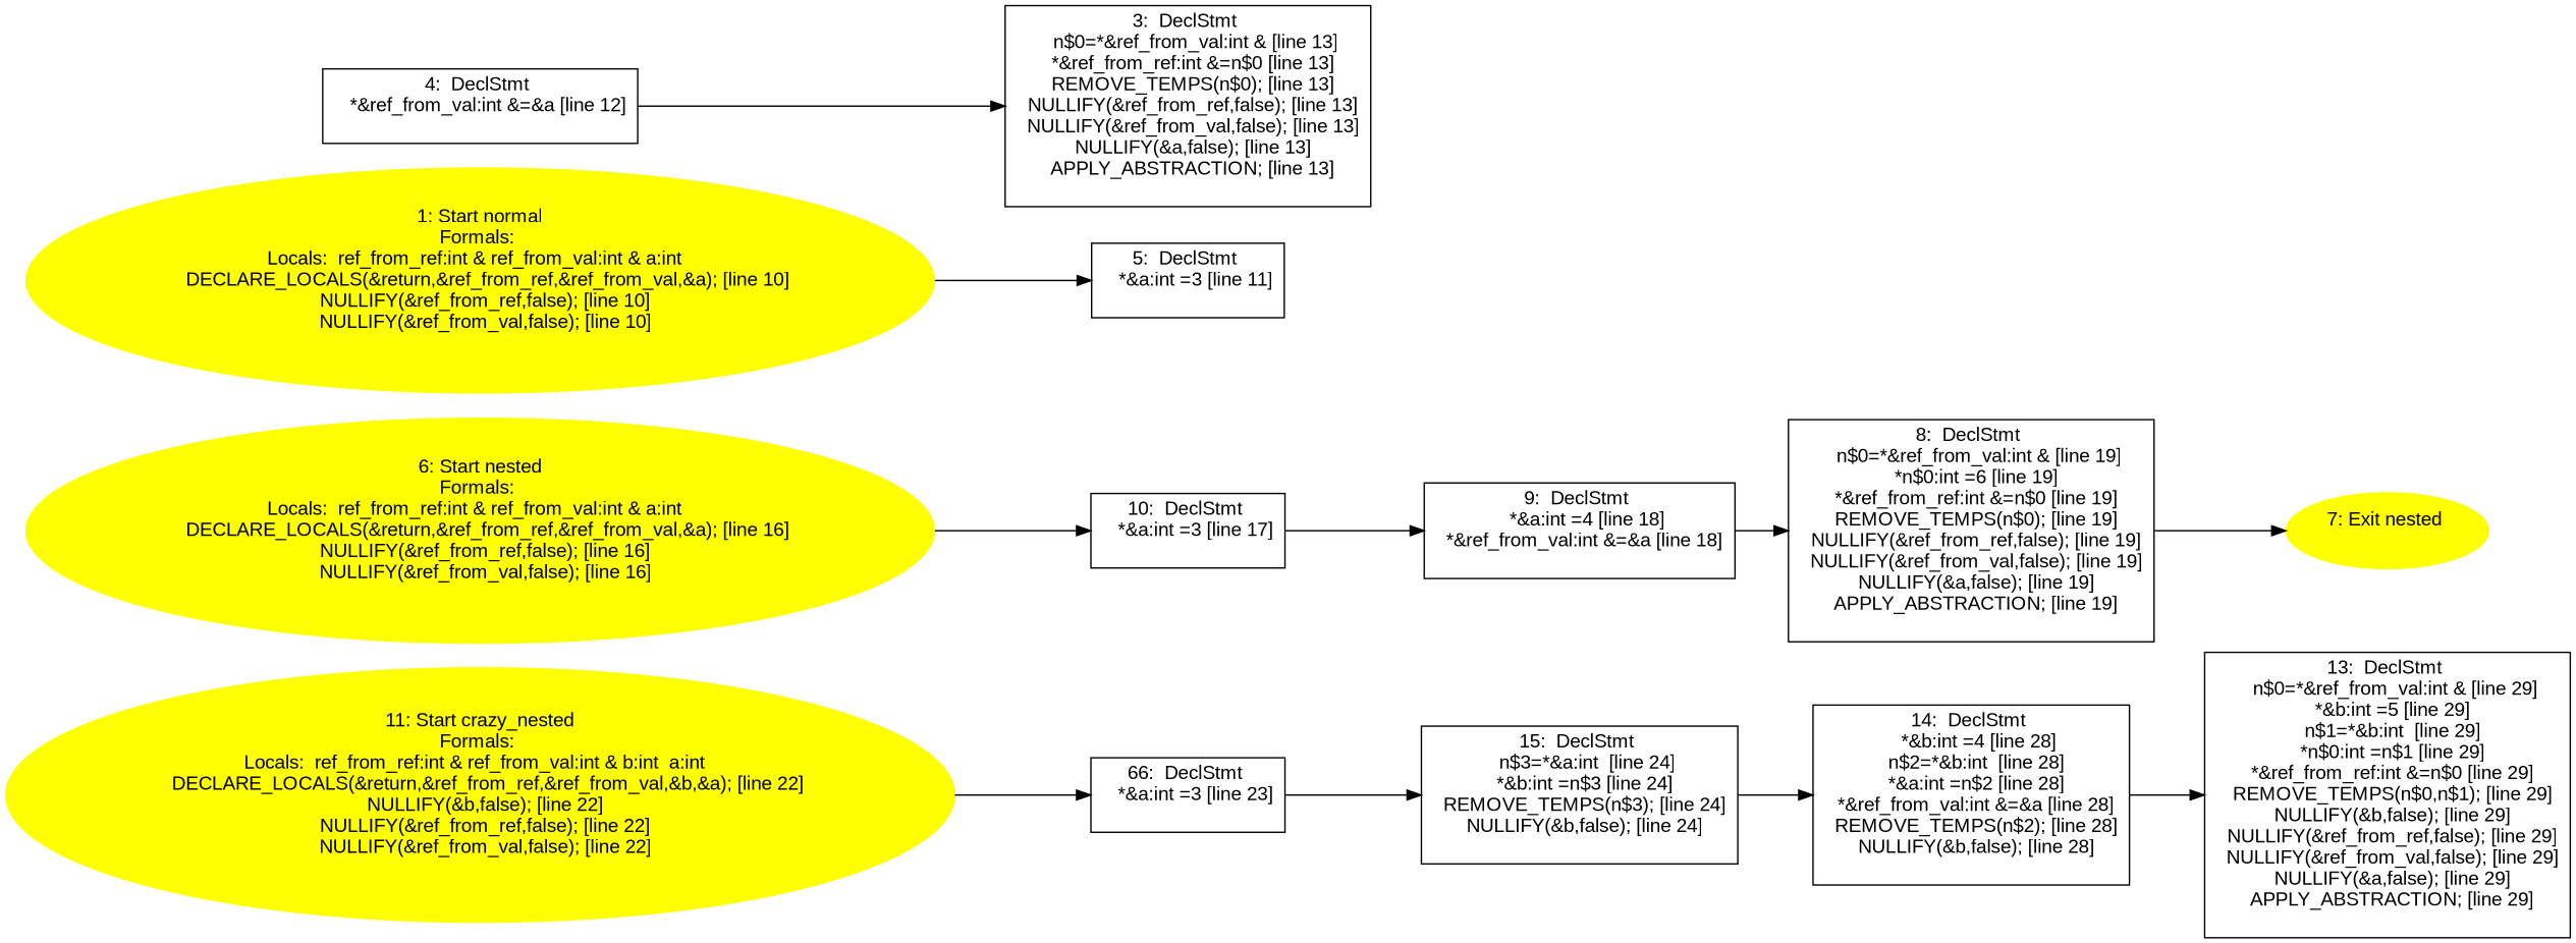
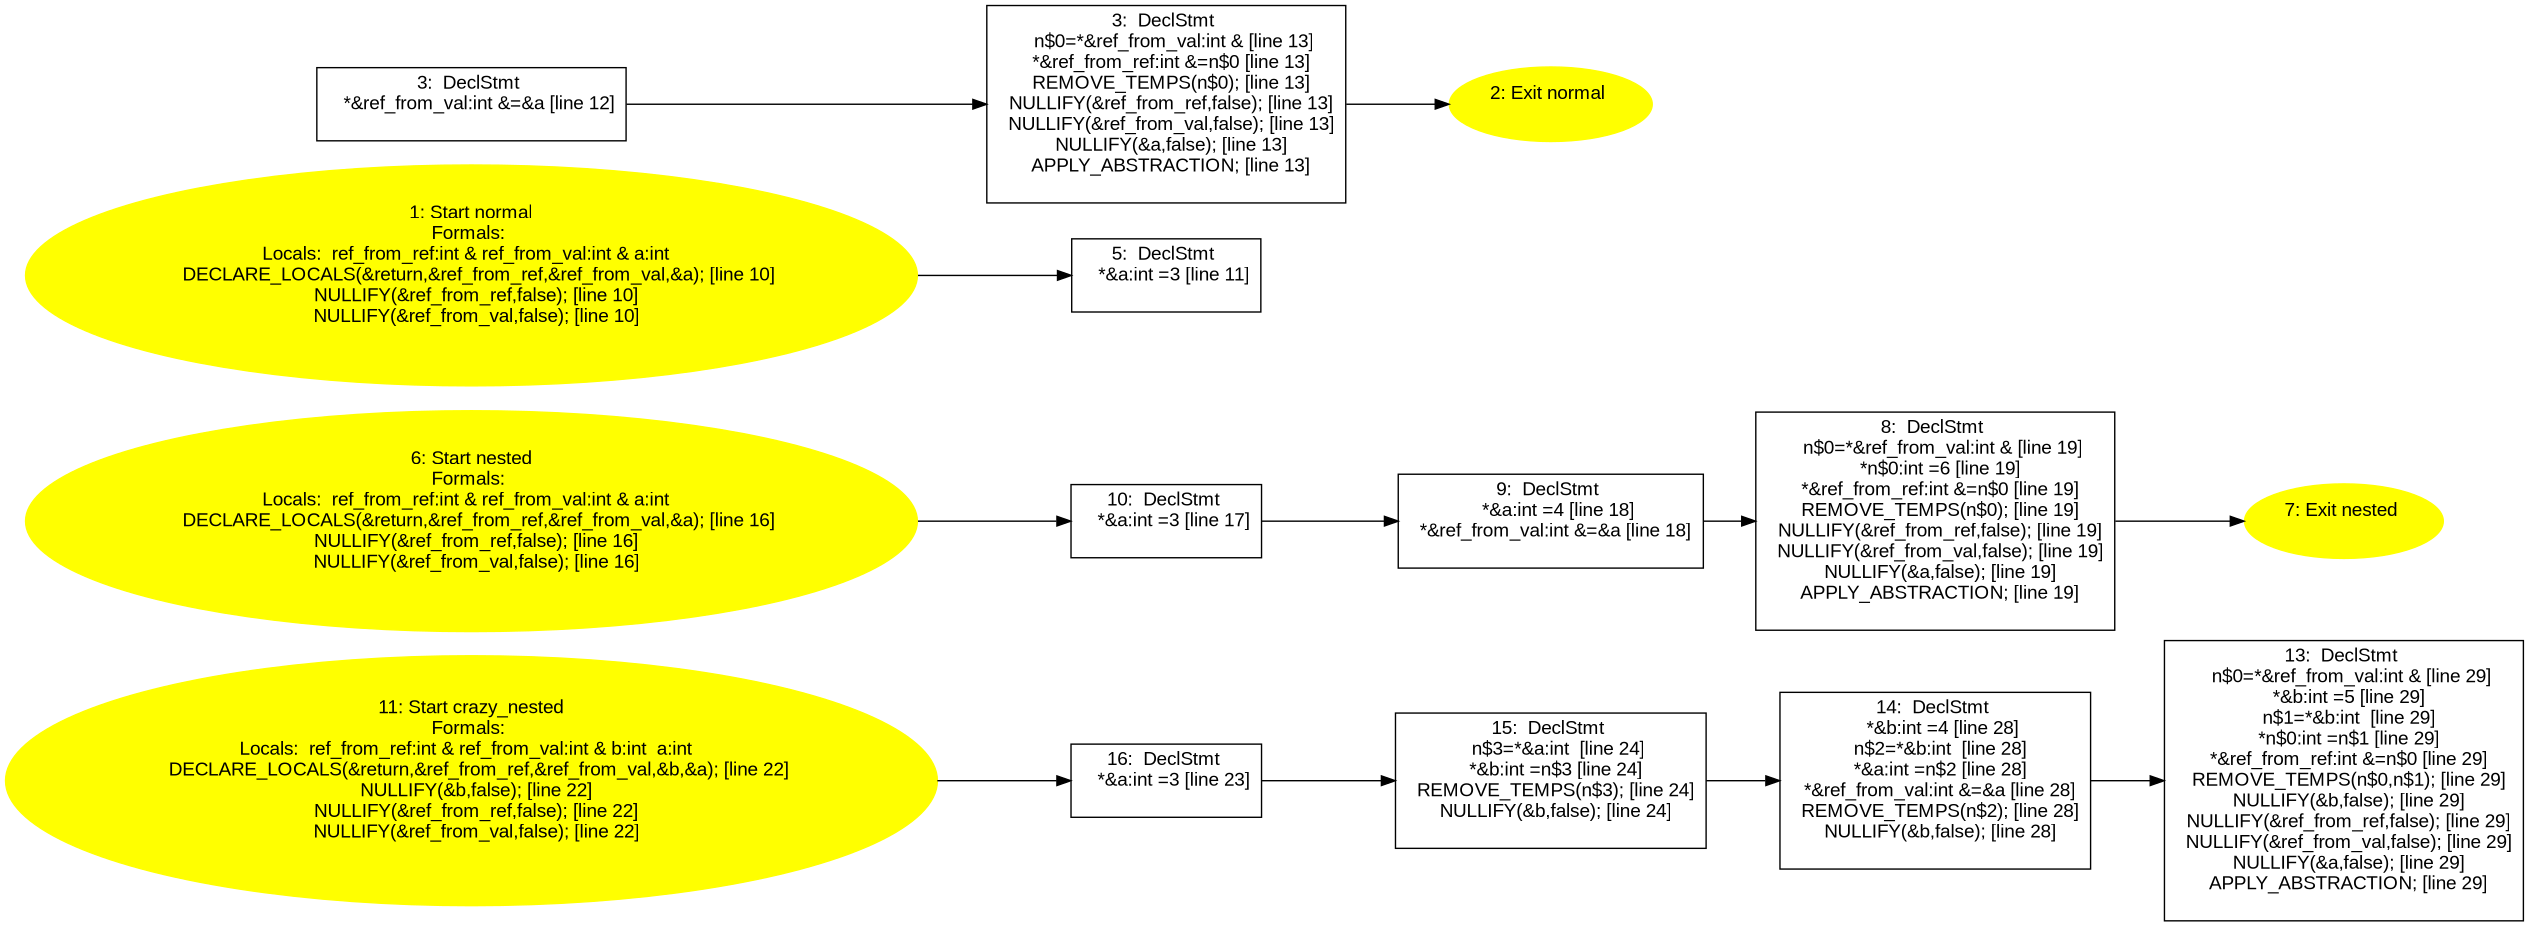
  digraph {
    fontname="Liberation Sans"
    rankdir=LR
    node [fontname="Liberation Sans" shape=box]
    edge [fontname="Liberation Sans"]
-   n1 [label="66:  DeclStmt \n   *&a:int =3 [line 23]\n "]
+   n1 [label="16:  DeclStmt \n   *&a:int =3 [line 23]\n "]
    n2 [label="15:  DeclStmt \n   n$3=*&a:int  [line 24]\n  *&b:int =n$3 [line 24]\n  REMOVE_TEMPS(n$3); [line 24]\n  NULLIFY(&b,false); [line 24]\n "]
    n3 [label="14:  DeclStmt \n   *&b:int =4 [line 28]\n  n$2=*&b:int  [line 28]\n  *&a:int =n$2 [line 28]\n  *&ref_from_val:int &=&a [line 28]\n  REMOVE_TEMPS(n$2); [line 28]\n  NULLIFY(&b,false); [line 28]\n "]
    n4 [label="13:  DeclStmt \n   n$0=*&ref_from_val:int & [line 29]\n  *&b:int =5 [line 29]\n  n$1=*&b:int  [line 29]\n  *n$0:int =n$1 [line 29]\n  *&ref_from_ref:int &=n$0 [line 29]\n  REMOVE_TEMPS(n$0,n$1); [line 29]\n  NULLIFY(&b,false); [line 29]\n  NULLIFY(&ref_from_ref,false); [line 29]\n  NULLIFY(&ref_from_val,false); [line 29]\n  NULLIFY(&a,false); [line 29]\n  APPLY_ABSTRACTION; [line 29]\n "]
    n5 [color=yellow label="11: Start crazy_nested\nFormals: \nLocals:  ref_from_ref:int & ref_from_val:int & b:int  a:int  \n   DECLARE_LOCALS(&return,&ref_from_ref,&ref_from_val,&b,&a); [line 22]\n  NULLIFY(&b,false); [line 22]\n  NULLIFY(&ref_from_ref,false); [line 22]\n  NULLIFY(&ref_from_val,false); [line 22]\n " style=filled shape=""]
    n6 [label="10:  DeclStmt \n   *&a:int =3 [line 17]\n "]
    n7 [label="9:  DeclStmt \n   *&a:int =4 [line 18]\n  *&ref_from_val:int &=&a [line 18]\n "]
    n8 [label="8:  DeclStmt \n   n$0=*&ref_from_val:int & [line 19]\n  *n$0:int =6 [line 19]\n  *&ref_from_ref:int &=n$0 [line 19]\n  REMOVE_TEMPS(n$0); [line 19]\n  NULLIFY(&ref_from_ref,false); [line 19]\n  NULLIFY(&ref_from_val,false); [line 19]\n  NULLIFY(&a,false); [line 19]\n  APPLY_ABSTRACTION; [line 19]\n "]
    n9 [color=yellow label="7: Exit nested \n  " style=filled shape=""]
    n10 [color=yellow label="6: Start nested\nFormals: \nLocals:  ref_from_ref:int & ref_from_val:int & a:int  \n   DECLARE_LOCALS(&return,&ref_from_ref,&ref_from_val,&a); [line 16]\n  NULLIFY(&ref_from_ref,false); [line 16]\n  NULLIFY(&ref_from_val,false); [line 16]\n " style=filled shape=""]
    n11 [label="5:  DeclStmt \n   *&a:int =3 [line 11]\n "]
-   n12 [label="4:  DeclStmt \n   *&ref_from_val:int &=&a [line 12]\n "]
+   n12 [label="3:  DeclStmt \n   *&ref_from_val:int &=&a [line 12]\n "]
    n13 [label="3:  DeclStmt \n   n$0=*&ref_from_val:int & [line 13]\n  *&ref_from_ref:int &=n$0 [line 13]\n  REMOVE_TEMPS(n$0); [line 13]\n  NULLIFY(&ref_from_ref,false); [line 13]\n  NULLIFY(&ref_from_val,false); [line 13]\n  NULLIFY(&a,false); [line 13]\n  APPLY_ABSTRACTION; [line 13]\n "]
+   n14 [color=yellow label="2: Exit normal \n  " style=filled shape=""]
    n15 [color=yellow label="1: Start normal\nFormals: \nLocals:  ref_from_ref:int & ref_from_val:int & a:int  \n   DECLARE_LOCALS(&return,&ref_from_ref,&ref_from_val,&a); [line 10]\n  NULLIFY(&ref_from_ref,false); [line 10]\n  NULLIFY(&ref_from_val,false); [line 10]\n " style=filled shape=""]
    n1 -> n2
    n2 -> n3
    n3 -> n4
    n5 -> n1
    n6 -> n7
    n7 -> n8
    n8 -> n9
    n10 -> n6
    n12 -> n13
+   n13 -> n14
    n15 -> n11
  }
